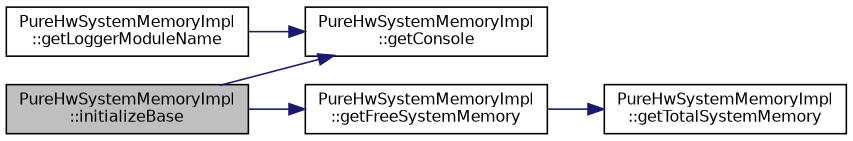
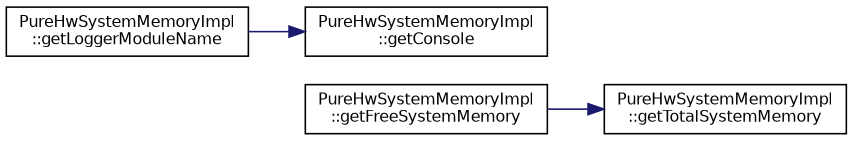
  digraph {
    rankdir=LR
    node [color=black fillcolor=white fontname=Helvetica fontsize=10 shape=record style=filled]
    edge [color=midnightblue fontname=Helvetica fontsize=10 labelfontname=Helvetica labelfontsize=10 style=solid]
-   n1 [fillcolor=grey75 fontcolor=black height=0.2 label="PureHwSystemMemoryImpl\l::initializeBase" width=0.4]
    n2 [height=0.2 label="PureHwSystemMemoryImpl\l::getConsole" width=0.4]
    n3 [height=0.2 label="PureHwSystemMemoryImpl\l::getFreeSystemMemory" width=0.4]
    n4 [height=0.2 label="PureHwSystemMemoryImpl\l::getTotalSystemMemory" width=0.4]
    n5 [height=0.2 label="PureHwSystemMemoryImpl\l::getLoggerModuleName" width=0.4]
-   n1 -> n2
-   n1 -> n3
    n3 -> n4
    n5 -> n2
  }
